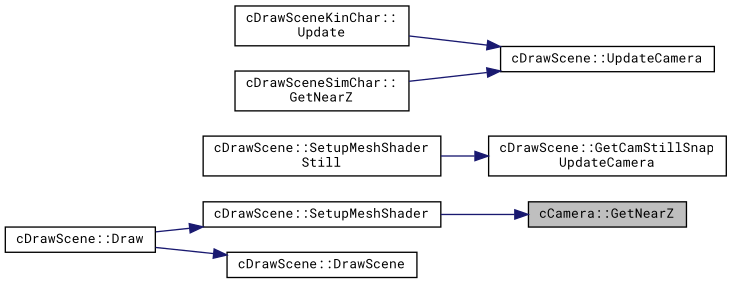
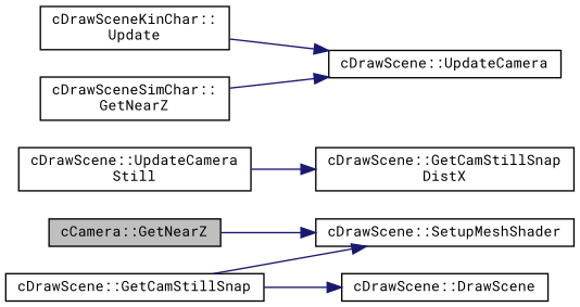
  digraph {
    fontname="Roboto Mono"
    rankdir=RL
    node [color=black fillcolor=white fontname="Roboto Mono" fontsize=10 shape=record style=filled]
    edge [color=midnightblue dir=back fontname="Roboto Mono" fontsize=10 labelfontname=Helvetica labelfontsize=10 style=solid]
    n1 [fillcolor=grey75 fontcolor=black height=0.2 label="cCamera::GetNearZ" width=0.4]
    n2 [height=0.2 label="cDrawScene::SetupMeshShader" width=0.4]
-   n3 [height=0.2 label="cDrawScene::GetCamStillSnap\lUpdateCamera" width=0.4]
-   n4 [height=0.2 label="cDrawScene::SetupMeshShader\lStill" width=0.4]
-   n5 [height=0.2 label="cDrawScene::Draw" width=0.4]
+   n3 [height=0.2 label="cDrawScene::GetCamStillSnap\lDistX" width=0.4]
+   n4 [height=0.2 label="cDrawScene::UpdateCamera\lStill" width=0.4]
+   n5 [height=0.2 label="cDrawScene::GetCamStillSnap" width=0.4]
    n6 [height=0.2 label="cDrawScene::UpdateCamera" width=0.4]
    n7 [height=0.2 label="cDrawSceneKinChar::\lUpdate" width=0.4]
    n8 [height=0.2 label="cDrawSceneSimChar::\lGetNearZ" width=0.4]
    n9 [height=0.2 label="cDrawScene::DrawScene" width=0.4]
-   n1 -> n2
+   n2 -> n1
    n2 -> n5
    n3 -> n4
    n6 -> n7
    n6 -> n8
    n9 -> n5
  }
